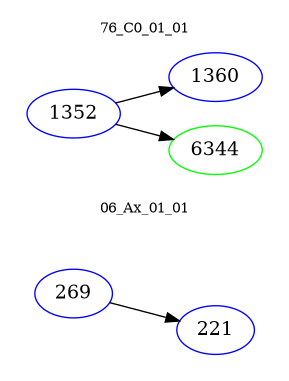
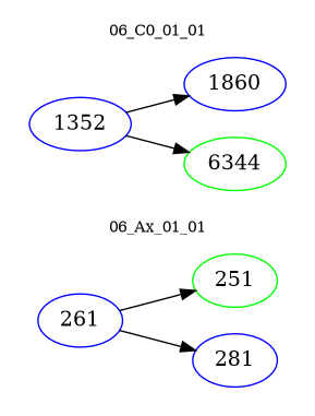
  digraph {
    rankdir=LR
    node [color=blue]
    edge [color=black]
-   n1 [label=269]
-   n2 [label=221]
+   n1 [label=261]
+   n2 [label=281]
+   n3 [color=green label=251]
    n4 [label=1352]
    n5 [color=green label=6344]
-   n6 [label=1360]
+   n6 [label=1860]
    subgraph cluster_1 {
      color=white
      fontsize=10
      label="06_Ax_01_01"
      n1
      n2
+     n3
    }
    subgraph cluster_2 {
      color=white
      fontsize=10
-     label="76_C0_01_01"
+     label="06_C0_01_01"
      n4
      n5
      n6
    }
    n1 -> n2
+   n1 -> n3
    n4 -> n5
    n4 -> n6
  }
